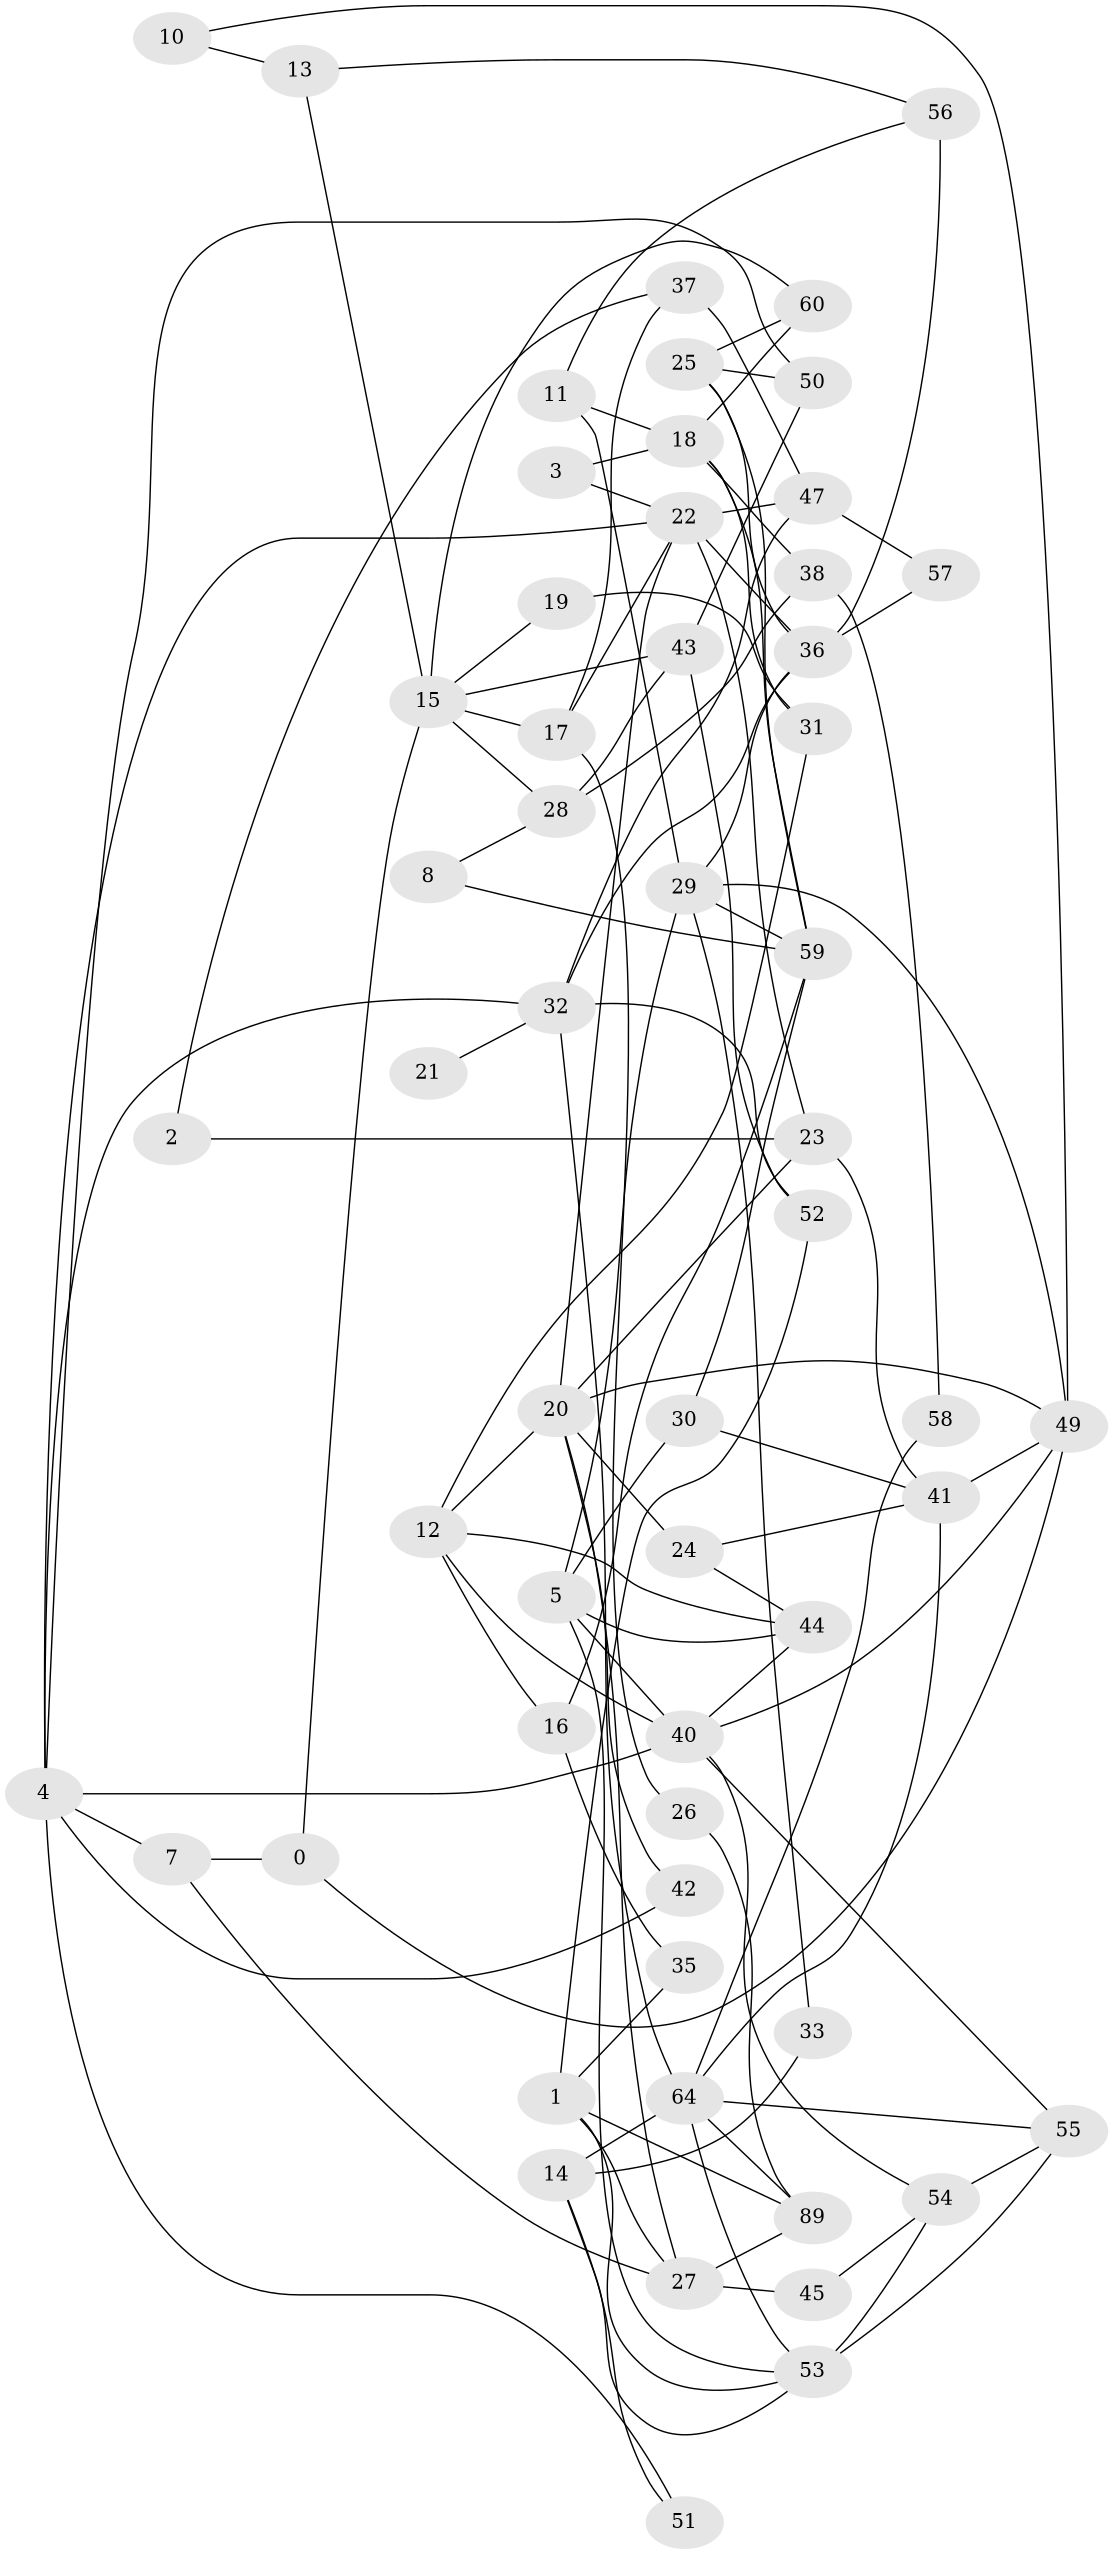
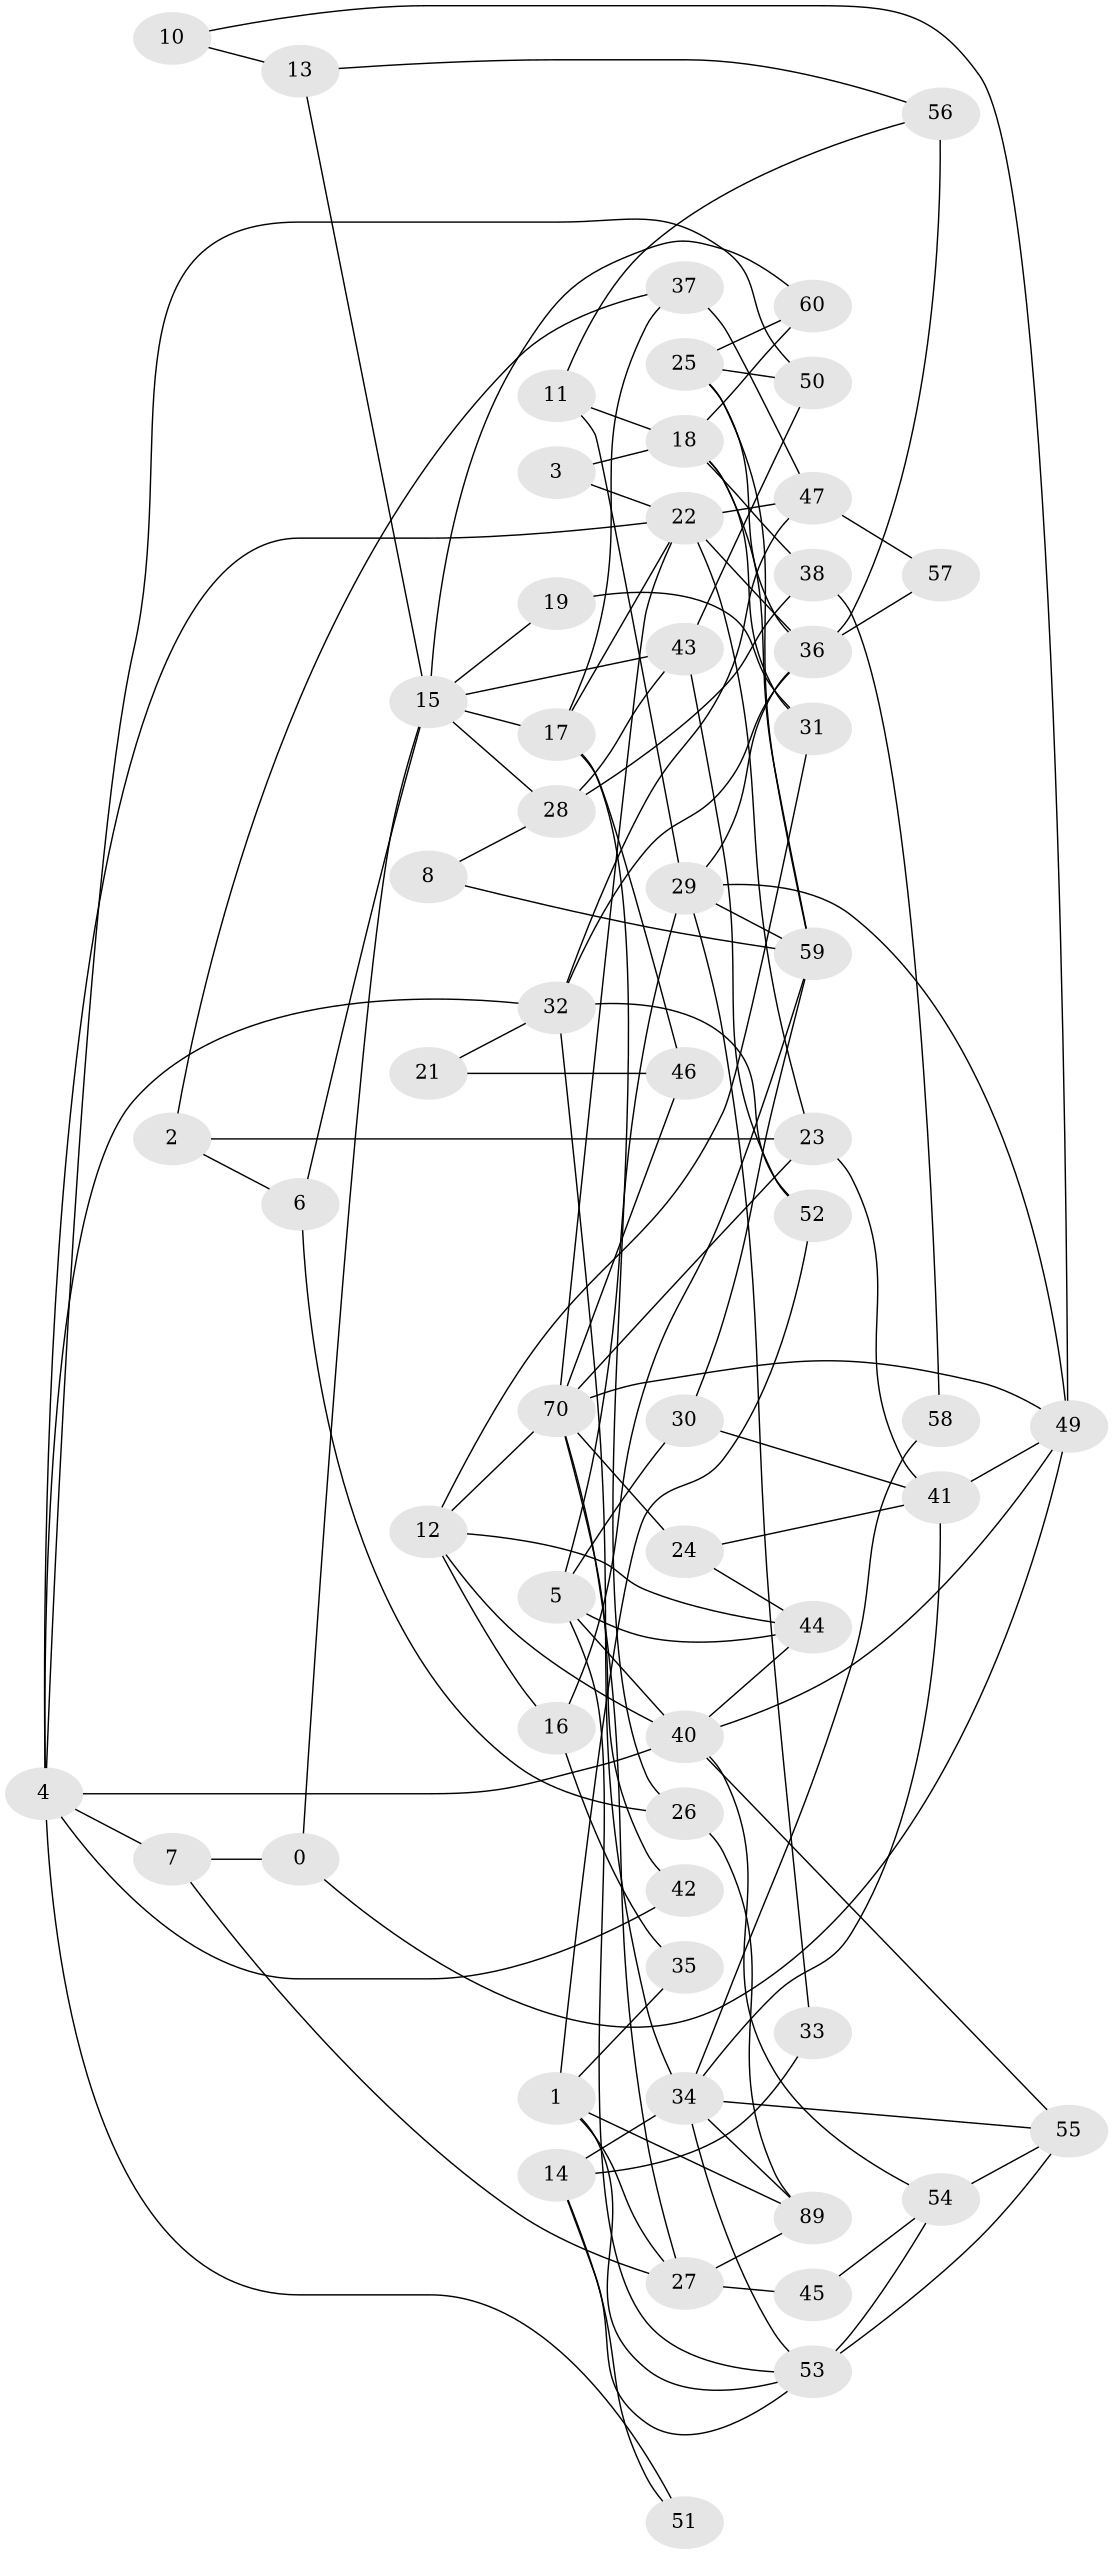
  graph {
    rankdir=LR
    node [color=gray90 style=filled]
    1
    27
    35
    n4 [label=89]
    52
    53
    45
    55
    54
    2
+   6
    23
    37
    15
    26
    41
    47
    3
    18
    22
    59
    31
    60
    38
    36
    4
    7
    32
    40
    42
    50
    51
    n33 [label=0]
-   34 [label=64]
+   34
    44
    49
    5
    29
    30
    33
    28
    17
    19
    43
    8
    10
    13
    56
    11
    12
    16
-   20
+   20 [label=70]
+   46
    24
    14
    58
    21
    57
    25
    1 -- 27
    1 -- 35
    1 -- n4
    1 -- 52
    1 -- 53
    27 -- n4
    27 -- 45
    53 -- 55
    53 -- 54
    45 -- 54
    54 -- 55
+   2 -- 6
    2 -- 23
    2 -- 37
+   6 -- 15
+   6 -- 26
    23 -- 41
    37 -- 47
    15 -- 60
    15 -- 28
    15 -- 17
    15 -- 19
    15 -- 43
    26 -- n4
    41 -- 49
    47 -- 57
    3 -- 18
    3 -- 22
    18 -- 59
    18 -- 31
    18 -- 60
    18 -- 38
    22 -- 23
    22 -- 47
    22 -- 36
    38 -- 58
    36 -- 56
    36 -- 57
    4 -- 22
    4 -- 7
    4 -- 32
    4 -- 40
    4 -- 42
    4 -- 50
    4 -- 51
    7 -- 27
    7 -- n33
    32 -- 52
    32 -- 47
    32 -- 36
    32 -- 34
    40 -- 55
    40 -- 54
    40 -- 44
    40 -- 49
    n33 -- 15
    n33 -- 49
    34 -- n4
    34 -- 53
    34 -- 55
    34 -- 41
    34 -- 58
    5 -- 53
    5 -- 40
    5 -- 44
    5 -- 29
    5 -- 30
    29 -- 59
    29 -- 36
    29 -- 49
    29 -- 33
    30 -- 41
    30 -- 59
    28 -- 38
    28 -- 43
    17 -- 37
    17 -- 26
    17 -- 22
+   17 -- 46
    19 -- 31
    43 -- 52
    43 -- 50
    8 -- 59
    8 -- 28
    10 -- 49
    10 -- 13
    13 -- 15
    13 -- 56
    11 -- 18
    11 -- 29
    11 -- 56
    12 -- 31
    12 -- 40
    12 -- 44
    12 -- 16
    12 -- 20
    16 -- 35
    16 -- 59
    20 -- 27
    20 -- 23
    20 -- 22
    20 -- 42
    20 -- 49
+   20 -- 46
    20 -- 24
    24 -- 41
    24 -- 44
    14 -- 53
    14 -- 51
    14 -- 34
    14 -- 33
    21 -- 32
+   21 -- 46
    25 -- 59
    25 -- 60
    25 -- 36
    25 -- 50
  }
